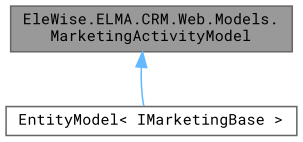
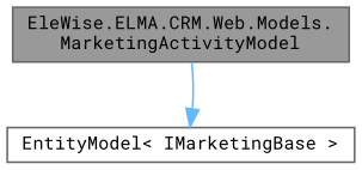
  digraph {
    fontname="Roboto Mono"
    node [color=gray40 fontname="Roboto Mono" fontsize=10 shape=box style=filled]
    n1 [fillcolor=grey60 fontcolor=black height=0.2 label="EleWise.ELMA.CRM.Web.Models.\lMarketingActivityModel" width=0.4]
    n2 [fillcolor=white height=0.2 label="EntityModel\< IMarketingBase \>" width=0.4]
-   n1 -> n2 [color=steelblue1 dir=back fontname="Roboto Mono" fontsize=10 labelfontname=Helvetica labelfontsize=10 style=solid]
+   n2 -> n1 [color=steelblue1 dir=back fontname="Roboto Mono" fontsize=10 labelfontname=Helvetica labelfontsize=10 style=solid]
  }
